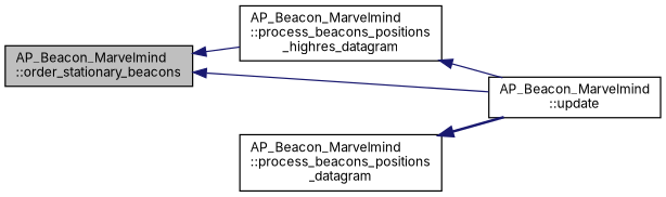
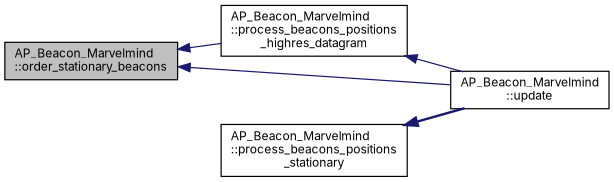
  digraph {
    fontname=Inter
    rankdir=LR
    node [color=black fillcolor=white fontname=Inter fontsize=10 shape=record style=filled]
    edge [color=midnightblue dir=back fontname=Inter fontsize=10 labelfontname=Helvetica labelfontsize=10 style=solid]
    n1 [fillcolor=grey75 fontcolor=black height=0.2 label="AP_Beacon_Marvelmind\l::order_stationary_beacons" width=0.4]
    n2 [height=0.2 label="AP_Beacon_Marvelmind\l::process_beacons_positions\l_highres_datagram" width=0.4]
    n3 [height=0.2 label="AP_Beacon_Marvelmind\l::update" width=0.4]
-   n4 [height=0.2 label="AP_Beacon_Marvelmind\l::process_beacons_positions\l_datagram" width=0.4]
+   n4 [height=0.2 label="AP_Beacon_Marvelmind\l::process_beacons_positions\l_stationary" width=0.4]
    n1 -> n2
    n1 -> n3
    n2 -> n3
    n4 -> n3 [style=bold]
  }
